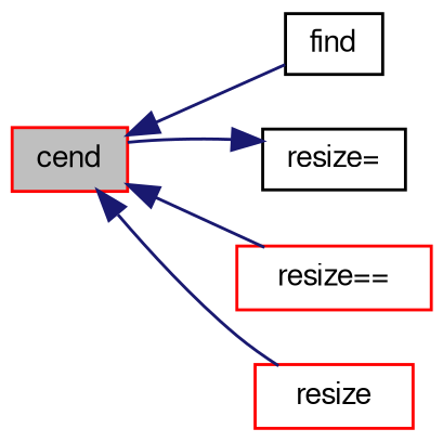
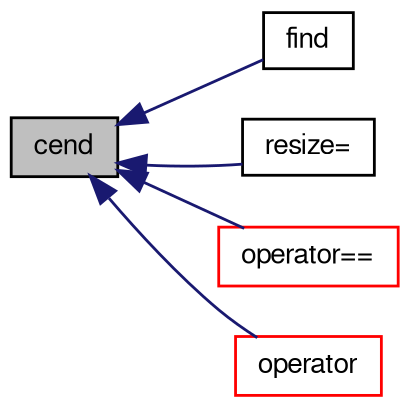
  digraph {
    rankdir=LR
    node [color=black fontname=FreeSans fontsize=10 shape=record]
    edge [color=midnightblue dir=back fontname=FreeSans fontsize=10 labelfontname=FreeSans labelfontsize=10 style=solid]
-   n1 [color=red fillcolor=grey75 fontcolor=black height=0.2 label=cend style=filled width=0.4]
+   n1 [fillcolor=grey75 fontcolor=black height=0.2 label=cend style=filled width=0.4]
    n2 [height=0.2 label=find width=0.4]
    n3 [height=0.2 label="resize=" width=0.4]
-   n4 [color=red height=0.2 label="resize==" width=0.4]
-   n5 [color=red height=0.2 label=resize width=0.4]
+   n4 [color=red height=0.2 label="operator==" width=0.4]
+   n5 [color=red height=0.2 label=operator width=0.4]
    n1 -> n2
-   n3 -> n1
+   n1 -> n3
    n1 -> n4
    n1 -> n5
  }
